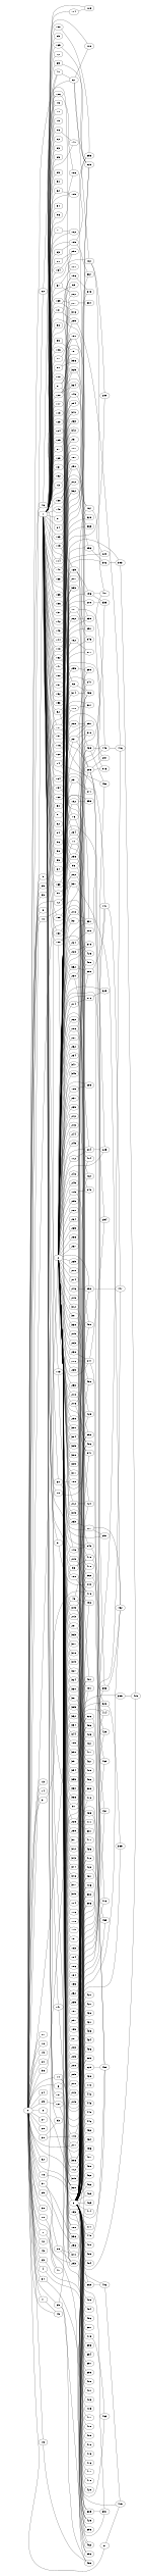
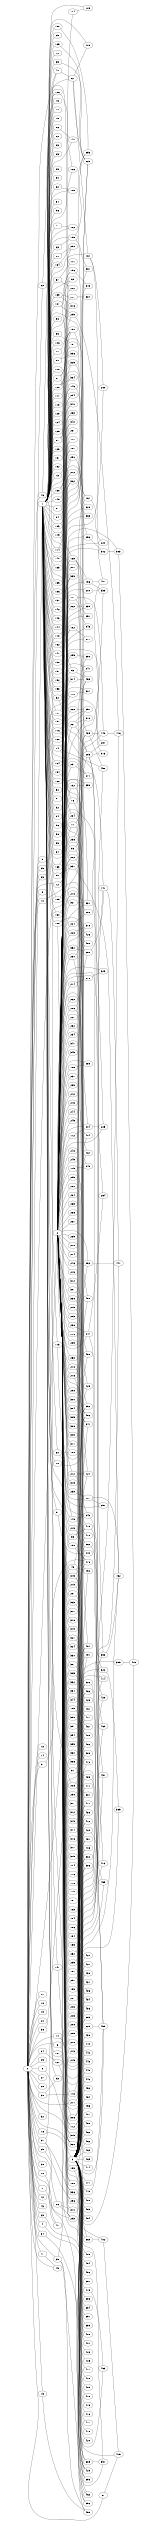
  graph {
    rankdir=LR
    0
    1
    2
    3
    4
    5
    6
    7
    8
    9
    10
    11
    12
    13
    14
    15
    16
    17
    18
    19
    20
    21
    22
    23
    24
    25
    26
    27
    28
    29
    30
    31
    32
    33
    34
    35
    36
    37
    38
    39
    40
    41
    42
    43
    44
    45
    46
    47
    48
    49
    320
    211
    50
    51
    52
    53
    54
    55
    56
    57
    58
    59
    60
    61
    62
    63
    64
    65
    66
    67
    68
    69
    70
    71
    72
    73
    74
    75
    76
    77
    78
    79
    80
    81
    82
    83
    84
    85
    86
    87
    88
    89
    90
    91
    92
    93
    94
    95
    96
    97
    98
    99
    100
    101
    102
    103
    104
    105
    106
    107
    108
    109
    110
    112
    113
    114
    115
    116
    117
    118
    119
    121
    123
    124
    125
    126
    127
    128
    129
    130
    131
    132
    133
    134
    135
    136
    137
    138
    139
    140
    141
    142
    143
    144
    145
    146
    147
    148
    149
    150
    151
    152
    153
    154
    155
    156
    157
    158
    159
    160
    161
    162
    163
    164
    165
    166
    167
    168
    169
    170
    171
    172
    173
    174
    175
    176
    177
    178
    179
    180
    181
    182
    183
    184
    185
    186
    187
    188
    189
    190
    191
    192
    193
    194
    195
    196
    197
    198
    199
    200
    201
    202
    203
    204
    205
    206
    207
    208
    209
    210
    212
    213
    214
    215
    216
    217
    218
    219
    220
    221
    222
    223
    224
    225
    226
    227
    228
    230
    231
    232
    233
    234
    235
    236
    237
    238
    239
    240
    241
    242
    243
    244
    245
    246
    247
    248
    249
    250
    251
    252
    253
    254
    255
    256
    257
    258
    259
    260
    261
    262
    263
    264
    265
    266
    267
    268
    269
    270
    271
    272
    273
    274
    275
    276
    277
    278
    279
    280
    281
    282
    283
    284
    285
    286
    287
    289
    290
    291
    292
    293
    294
    295
    296
    297
    298
    299
    300
    301
    302
    303
    304
    305
    306
    307
    308
    309
    310
    311
    312
    n310 [label=913]
    314
    315
    316
    317
    318
    319
    321
    322
    323
    324
    325
    326
    327
    328
    329
    330
    331
    332
    333
    334
    336
    337
    338
    339
    340
    341
    342
    343
    344
    345
    346
    347
    348
    349
    350
    351
    352
    353
    354
    355
    356
    357
    358
    359
    360
    361
    362
    363
    364
    365
    366
    367
    368
    369
    370
    371
    372
    373
    374
    375
    376
    377
    378
    379
    380
    381
    382
    383
    385
    386
    387
    388
    389
    391
    392
    393
    394
    395
    396
    397
    398
    399
    400
    401
    402
    403
    404
    405
    406
    407
    408
    409
    410
    411
    412
    413
    414
    415
    416
    417
    418
    419
    420
    421
    422
    423
    424
    425
    426
    427
    428
    429
    430
    431
    432
    433
    434
    435
    436
    437
    438
    439
    440
    441
    442
    443
    444
    445
    446
    447
    448
    449
    450
    451
    452
    453
    454
    455
    456
    457
    458
    459
    460
    461
    462
    463
    465
    466
    467
    468
    469
    470
    471
    472
    473
    474
    475
    476
    477
    478
    479
    480
    481
    482
    483
    484
    485
    486
    487
    488
    489
    490
    491
    492
    493
    494
    495
    496
    497
    498
    499
    390
    111
    288
    335
    384
    229
    464
    0 -- 1
    0 -- 2
    0 -- 3
    0 -- 4
    0 -- 5
    0 -- 6
    0 -- 7
    0 -- 8
    0 -- 9
    0 -- 10
    0 -- 11
    0 -- 12
    0 -- 13
    0 -- 14
    0 -- 15
    0 -- 16
    0 -- 17
    0 -- 18
    0 -- 19
    0 -- 20
    0 -- 21
    0 -- 22
    0 -- 23
    0 -- 24
    0 -- 25
    0 -- 26
    0 -- 27
    0 -- 28
    0 -- 29
    0 -- 30
    0 -- 31
    0 -- 32
    0 -- 33
    0 -- 34
    0 -- 35
    0 -- 36
    0 -- 37
    0 -- 38
    0 -- 39
    0 -- 40
    0 -- 41
    0 -- 42
    0 -- 43
    0 -- 44
    0 -- 45
    0 -- 46
    0 -- 47
    0 -- 48
    0 -- 49
    0 -- 320
    0 -- 211
    1 -- 50
    1 -- 51
    1 -- 52
    1 -- 53
    1 -- 54
    1 -- 55
    1 -- 56
    1 -- 57
    1 -- 58
    1 -- 59
    1 -- 60
    1 -- 61
    1 -- 62
    1 -- 63
    1 -- 64
    1 -- 65
    1 -- 66
    1 -- 67
    1 -- 68
    1 -- 69
    1 -- 70
    1 -- 71
    1 -- 72
    1 -- 73
    1 -- 74
    1 -- 75
    1 -- 76
    1 -- 77
    1 -- 78
    1 -- 79
    1 -- 80
    1 -- 81
    1 -- 82
    1 -- 83
    1 -- 84
    1 -- 85
    1 -- 86
    1 -- 87
    1 -- 88
    1 -- 89
    1 -- 90
    1 -- 91
    1 -- 92
    1 -- 93
    1 -- 94
    1 -- 95
    1 -- 96
    1 -- 97
    1 -- 98
    1 -- 99
    1 -- 100
    1 -- 101
    1 -- 102
    1 -- 103
-   1 -- 104
+   87 -- 104
    1 -- 105
    1 -- 106
    1 -- 107
    1 -- 108
    1 -- 109
    1 -- 110
    1 -- 112
    1 -- 113
    1 -- 114
    1 -- 115
    1 -- 116
    1 -- 117
    1 -- 118
    1 -- 119
    1 -- 121
    1 -- 123
    1 -- 124
    1 -- 125
    1 -- 126
    1 -- 127
    1 -- 128
    1 -- 129
    1 -- 130
    1 -- 131
    1 -- 132
    1 -- 133
    1 -- 134
    1 -- 135
    1 -- 136
    1 -- 137
    1 -- 138
    1 -- 139
    1 -- 140
    1 -- 141
    1 -- 142
    1 -- 143
    1 -- 144
    1 -- 145
    1 -- 146
    1 -- 147
    1 -- 148
    1 -- 149
    1 -- 150
    1 -- 151
    1 -- 152
    1 -- 153
    1 -- 154
    1 -- 155
    1 -- 156
    1 -- 157
    1 -- 158
    1 -- 159
    1 -- 160
    1 -- 161
    1 -- 162
    1 -- 163
    1 -- 164
    1 -- 165
    1 -- 166
    1 -- 167
    1 -- 168
    2 -- 320
    2 -- 211
    2 -- 169
    2 -- 170
    2 -- 171
    2 -- 172
    2 -- 173
    2 -- 174
    2 -- 175
    2 -- 176
    2 -- 177
    2 -- 178
    2 -- 179
    2 -- 180
    2 -- 181
    2 -- 182
    2 -- 183
    2 -- 184
    2 -- 185
    2 -- 186
    2 -- 187
    2 -- 188
    2 -- 189
    2 -- 190
    2 -- 191
    2 -- 192
    2 -- 193
    2 -- 194
    2 -- 195
    2 -- 196
    2 -- 197
    2 -- 198
    2 -- 199
    2 -- 200
    2 -- 201
    2 -- 202
    2 -- 203
    2 -- 204
    2 -- 205
    2 -- 206
    2 -- 207
    2 -- 208
    2 -- 209
    2 -- 210
    2 -- 212
    2 -- 213
    2 -- 214
    2 -- 215
    2 -- 216
    2 -- 217
    2 -- 218
    2 -- 219
    2 -- 220
    2 -- 221
    2 -- 222
    2 -- 223
    2 -- 224
    2 -- 225
    2 -- 226
    2 -- 227
    2 -- 228
    2 -- 230
    2 -- 231
    2 -- 232
    2 -- 233
    2 -- 234
    2 -- 235
    2 -- 236
    2 -- 237
    2 -- 238
    2 -- 239
    2 -- 240
    2 -- 241
    2 -- 242
    2 -- 243
    2 -- 244
    2 -- 245
    2 -- 246
    2 -- 247
    2 -- 248
    2 -- 249
    2 -- 250
    2 -- 251
    2 -- 252
    2 -- 253
    2 -- 254
    2 -- 255
    2 -- 256
    2 -- 257
    2 -- 258
    2 -- 259
    2 -- 260
    2 -- 261
    2 -- 262
    2 -- 263
    2 -- 264
    2 -- 265
    2 -- 266
    2 -- 267
    2 -- 268
    2 -- 269
    2 -- 270
    2 -- 271
    2 -- 272
    2 -- 273
    2 -- 274
    2 -- 275
    2 -- 276
    2 -- 277
    2 -- 278
    2 -- 279
    2 -- 280
    2 -- 281
    2 -- 282
    2 -- 283
    2 -- 284
    2 -- 285
    2 -- 286
    2 -- 287
    2 -- 289
    2 -- 290
    2 -- 291
    2 -- 292
    2 -- 293
    2 -- 294
    2 -- 295
    2 -- 296
    2 -- 297
    2 -- 298
    2 -- 299
    2 -- 300
    2 -- 301
    2 -- 302
    2 -- 303
    2 -- 304
    2 -- 305
    2 -- 306
    2 -- 307
    2 -- 308
    2 -- 309
    2 -- 310
    2 -- 311
-   2 -- 312
+   2 -- 95
    2 -- n310
    2 -- 314
    2 -- 315
    2 -- 316
    2 -- 317
    2 -- 318
    2 -- 319
    2 -- 321
    2 -- 322
    2 -- 323
    2 -- 324
    2 -- 325
    2 -- 326
    2 -- 327
    2 -- 328
    2 -- 329
    2 -- 330
    2 -- 331
    2 -- 332
    2 -- 333
    2 -- 334
    2 -- 336
    2 -- 337
    2 -- 338
    2 -- 339
    2 -- 340
    2 -- 341
    2 -- 342
    2 -- 343
    2 -- 344
    2 -- 345
    2 -- 346
    2 -- 347
    2 -- 348
    2 -- 349
    2 -- 350
    2 -- 351
    2 -- 352
    2 -- 353
    2 -- 354
    2 -- 355
    2 -- 356
    2 -- 357
    2 -- 358
    2 -- 359
    2 -- 360
    2 -- 361
    2 -- 362
    2 -- 363
    2 -- 364
    2 -- 365
    2 -- 366
    2 -- 367
    2 -- 368
    2 -- 369
    2 -- 370
    2 -- 371
    2 -- 372
    2 -- 373
    2 -- 374
    2 -- 375
    2 -- 376
    2 -- 377
    2 -- 378
    2 -- 379
    3 -- 380
    3 -- 381
    3 -- 382
    3 -- 383
    3 -- 385
    3 -- 386
    3 -- 387
    3 -- 388
    3 -- 389
    3 -- 391
    3 -- 392
    3 -- 393
    3 -- 394
    3 -- 395
    3 -- 396
    3 -- 397
    3 -- 398
    3 -- 399
    3 -- 400
    3 -- 401
    3 -- 402
    3 -- 403
    3 -- 404
    3 -- 405
    3 -- 406
    3 -- 407
    3 -- 408
    3 -- 409
    3 -- 410
    3 -- 411
    3 -- 412
    3 -- 413
    3 -- 414
    3 -- 415
    3 -- 416
    3 -- 417
    3 -- 418
    3 -- 419
    3 -- 420
    3 -- 421
    3 -- 422
    3 -- 423
    3 -- 424
    3 -- 425
    3 -- 426
    3 -- 427
    3 -- 428
    3 -- 429
    3 -- 430
    3 -- 431
    3 -- 432
    3 -- 433
    3 -- 434
    3 -- 435
    3 -- 436
    3 -- 437
    3 -- 438
    3 -- 439
    3 -- 440
    3 -- 441
    3 -- 442
    3 -- 443
    3 -- 444
    3 -- 445
    3 -- 446
    3 -- 447
    3 -- 448
    3 -- 449
    3 -- 450
    3 -- 451
    3 -- 452
    3 -- 453
    3 -- 454
    3 -- 455
    3 -- 456
    3 -- 457
    3 -- 458
    3 -- 459
    3 -- 460
    3 -- 461
    3 -- 462
    3 -- 463
    3 -- 465
    3 -- 466
    3 -- 467
    3 -- 468
    3 -- 469
    3 -- 470
    3 -- 471
    3 -- 472
    3 -- 473
    3 -- 474
    3 -- 475
    3 -- 476
    3 -- 477
    3 -- 478
    3 -- 479
    3 -- 480
    3 -- 481
    3 -- 482
    3 -- 483
    3 -- 484
    3 -- 485
    3 -- 486
    3 -- 487
    3 -- 488
    3 -- 489
    3 -- 490
    3 -- 491
    3 -- 492
    3 -- 493
    3 -- 494
    3 -- 495
    3 -- 496
    3 -- 497
    3 -- 498
    3 -- 499
    4 -- 395
    6 -- 53
    6 -- 386
    7 -- 47
    8 -- 375
    10 -- 293
    11 -- 204
    11 -- 390
    12 -- 171
    12 -- 282
    15 -- 459
    16 -- 180
    21 -- 475
    22 -- 156
    23 -- 425
-   25 -- 127
+   24 -- 127
    26 -- 293
    26 -- 370
    29 -- 296
    30 -- 93
    30 -- 173
    31 -- 478
    33 -- 333
    34 -- 462
    35 -- 66
    35 -- 396
    35 -- 459
    36 -- 481
    37 -- 48
    37 -- 336
    37 -- 391
    39 -- 118
    40 -- 331
    41 -- 49
    44 -- 320
    44 -- 112
    45 -- 223
    45 -- 492
    45 -- 493
    46 -- 126
    46 -- 217
    48 -- 67
    211 -- 326
    53 -- 341
    53 -- 419
    55 -- 169
    55 -- 337
    57 -- 202
    57 -- 111
    60 -- 188
    60 -- 293
    61 -- 68
    61 -- 76
    61 -- 190
    62 -- 109
    63 -- 155
    65 -- 223
    66 -- 453
    67 -- 100
    67 -- 161
    67 -- 223
    70 -- 486
    71 -- 102
    73 -- 146
    74 -- 236
    74 -- 362
    74 -- 450
    76 -- 488
    77 -- 156
    80 -- 190
    80 -- 356
    81 -- 342
    84 -- 261
    86 -- 140
    87 -- 439
    88 -- 290
    91 -- 444
    92 -- 333
    92 -- 441
    95 -- 167
    95 -- 481
    97 -- 292
    97 -- 495
    99 -- 191
    101 -- 389
    103 -- 177
    104 -- 105
    107 -- 182
    107 -- 284
    108 -- 148
    108 -- 278
    108 -- 429
    112 -- 406
    112 -- 497
    113 -- 392
    114 -- 187
    115 -- 167
    115 -- 169
    116 -- 191
    116 -- 404
    118 -- 339
    121 -- 299
    126 -- 166
    127 -- 493
    128 -- 190
    128 -- 325
    128 -- 364
    130 -- 498
    134 -- 290
    138 -- 294
    138 -- 340
    139 -- 207
    139 -- 316
    141 -- 320
    145 -- 263
    146 -- 453
    148 -- 343
    149 -- 250
    149 -- 285
    154 -- 282
    155 -- 353
    155 -- 367
    156 -- 348
    158 -- 353
    159 -- 490
    161 -- 280
    161 -- 451
    162 -- 272
    162 -- 426
    163 -- 225
    165 -- 223
    167 -- 220
    169 -- 196
    169 -- 251
    169 -- 492
    170 -- 307
    171 -- 346
    171 -- 448
    172 -- 204
    173 -- 414
    175 -- 240
    175 -- 470
    182 -- 277
    185 -- 235
    189 -- 472
    190 -- 328
    192 -- 358
    192 -- 288
    193 -- 383
    193 -- 425
    196 -- 451
    196 -- 335
    198 -- 478
    200 -- 335
    204 -- 225
    206 -- 247
    207 -- 384
    212 -- 424
    212 -- 444
    214 -- 276
    216 -- 368
    216 -- 439
    218 -- 341
    219 -- 478
    221 -- 285
    221 -- 310
    221 -- 357
    224 -- 288
    226 -- 381
    226 -- 411
    226 -- 491
    228 -- 378
    230 -- 424
    230 -- 453
    231 -- 271
    233 -- 287
    236 -- 241
    236 -- 419
    238 -- 247
    246 -- 292
    247 -- 254
    247 -- 414
    250 -- 256
    252 -- 471
    255 -- 435
    256 -- 302
    257 -- 412
    262 -- 339
    268 -- 357
    273 -- 461
    275 -- 491
    276 -- 329
    278 -- 331
    281 -- 487
    282 -- 464
    284 -- 380
    285 -- 297
    285 -- n310
    285 -- 322
    285 -- 398
    286 -- 343
    286 -- 335
    287 -- 291
    287 -- 432
    292 -- 447
    295 -- 390
    299 -- 476
    301 -- 486
    302 -- 303
    303 -- 479
    306 -- 422
    306 -- 499
    312 -- 392
    314 -- 453
    321 -- 331
    322 -- 385
    323 -- 467
    325 -- 363
    326 -- 473
    327 -- 489
    337 -- 432
    338 -- 486
    343 -- 428
    345 -- 369
    345 -- 423
    345 -- 464
    352 -- 380
    355 -- 479
    361 -- 482
    365 -- 388
    368 -- 437
    369 -- 402
    375 -- 382
    380 -- 441
    389 -- 391
    398 -- 432
    402 -- 475
    415 -- 463
    419 -- 465
    422 -- 455
    439 -- 448
    439 -- 450
    441 -- 447
    448 -- 476
    449 -- 499
    495 -- 499
    229 -- 499
  }
